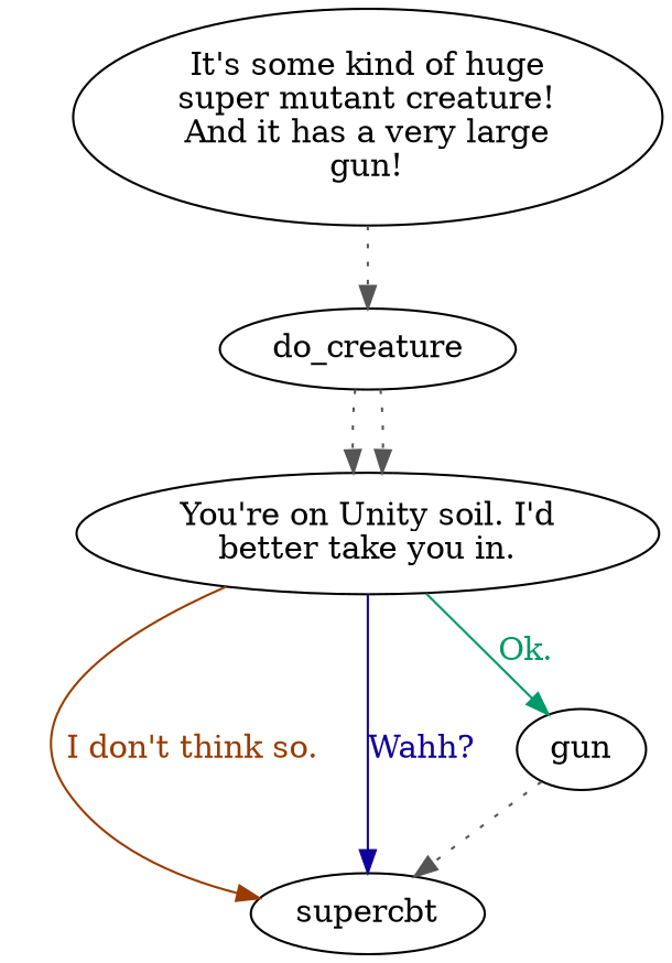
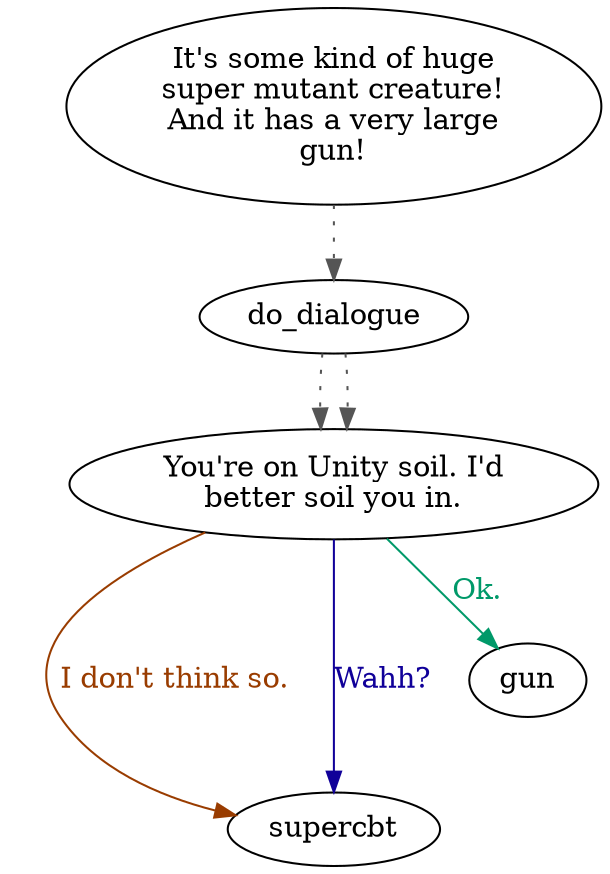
  digraph {
    node [color="#000000" fillcolor="#FFFFFF" style=filled]
    edge [color="#555555" style=dotted]
    n1 [label="It's some kind of huge\nsuper mutant creature!\nAnd it has a very large\ngun!"]
-   do_dialogue [label=do_creature]
-   n3 [label="You're on Unity soil. I'd\nbetter take you in."]
+   do_dialogue
+   n3 [label="You're on Unity soil. I'd\nbetter soil you in."]
    supercbt
    n5 [label=gun]
    n1 -> do_dialogue
    do_dialogue -> n3
    do_dialogue -> n3
    n3 -> supercbt [color="#993C00" fontcolor="#993C00" label="I don't think so." style=""]
    n3 -> supercbt [color="#100099" fontcolor="#100099" label="Wahh?" style=""]
    n3 -> n5 [color="#009969" fontcolor="#009969" label="Ok." style=""]
-   n5 -> supercbt
  }
